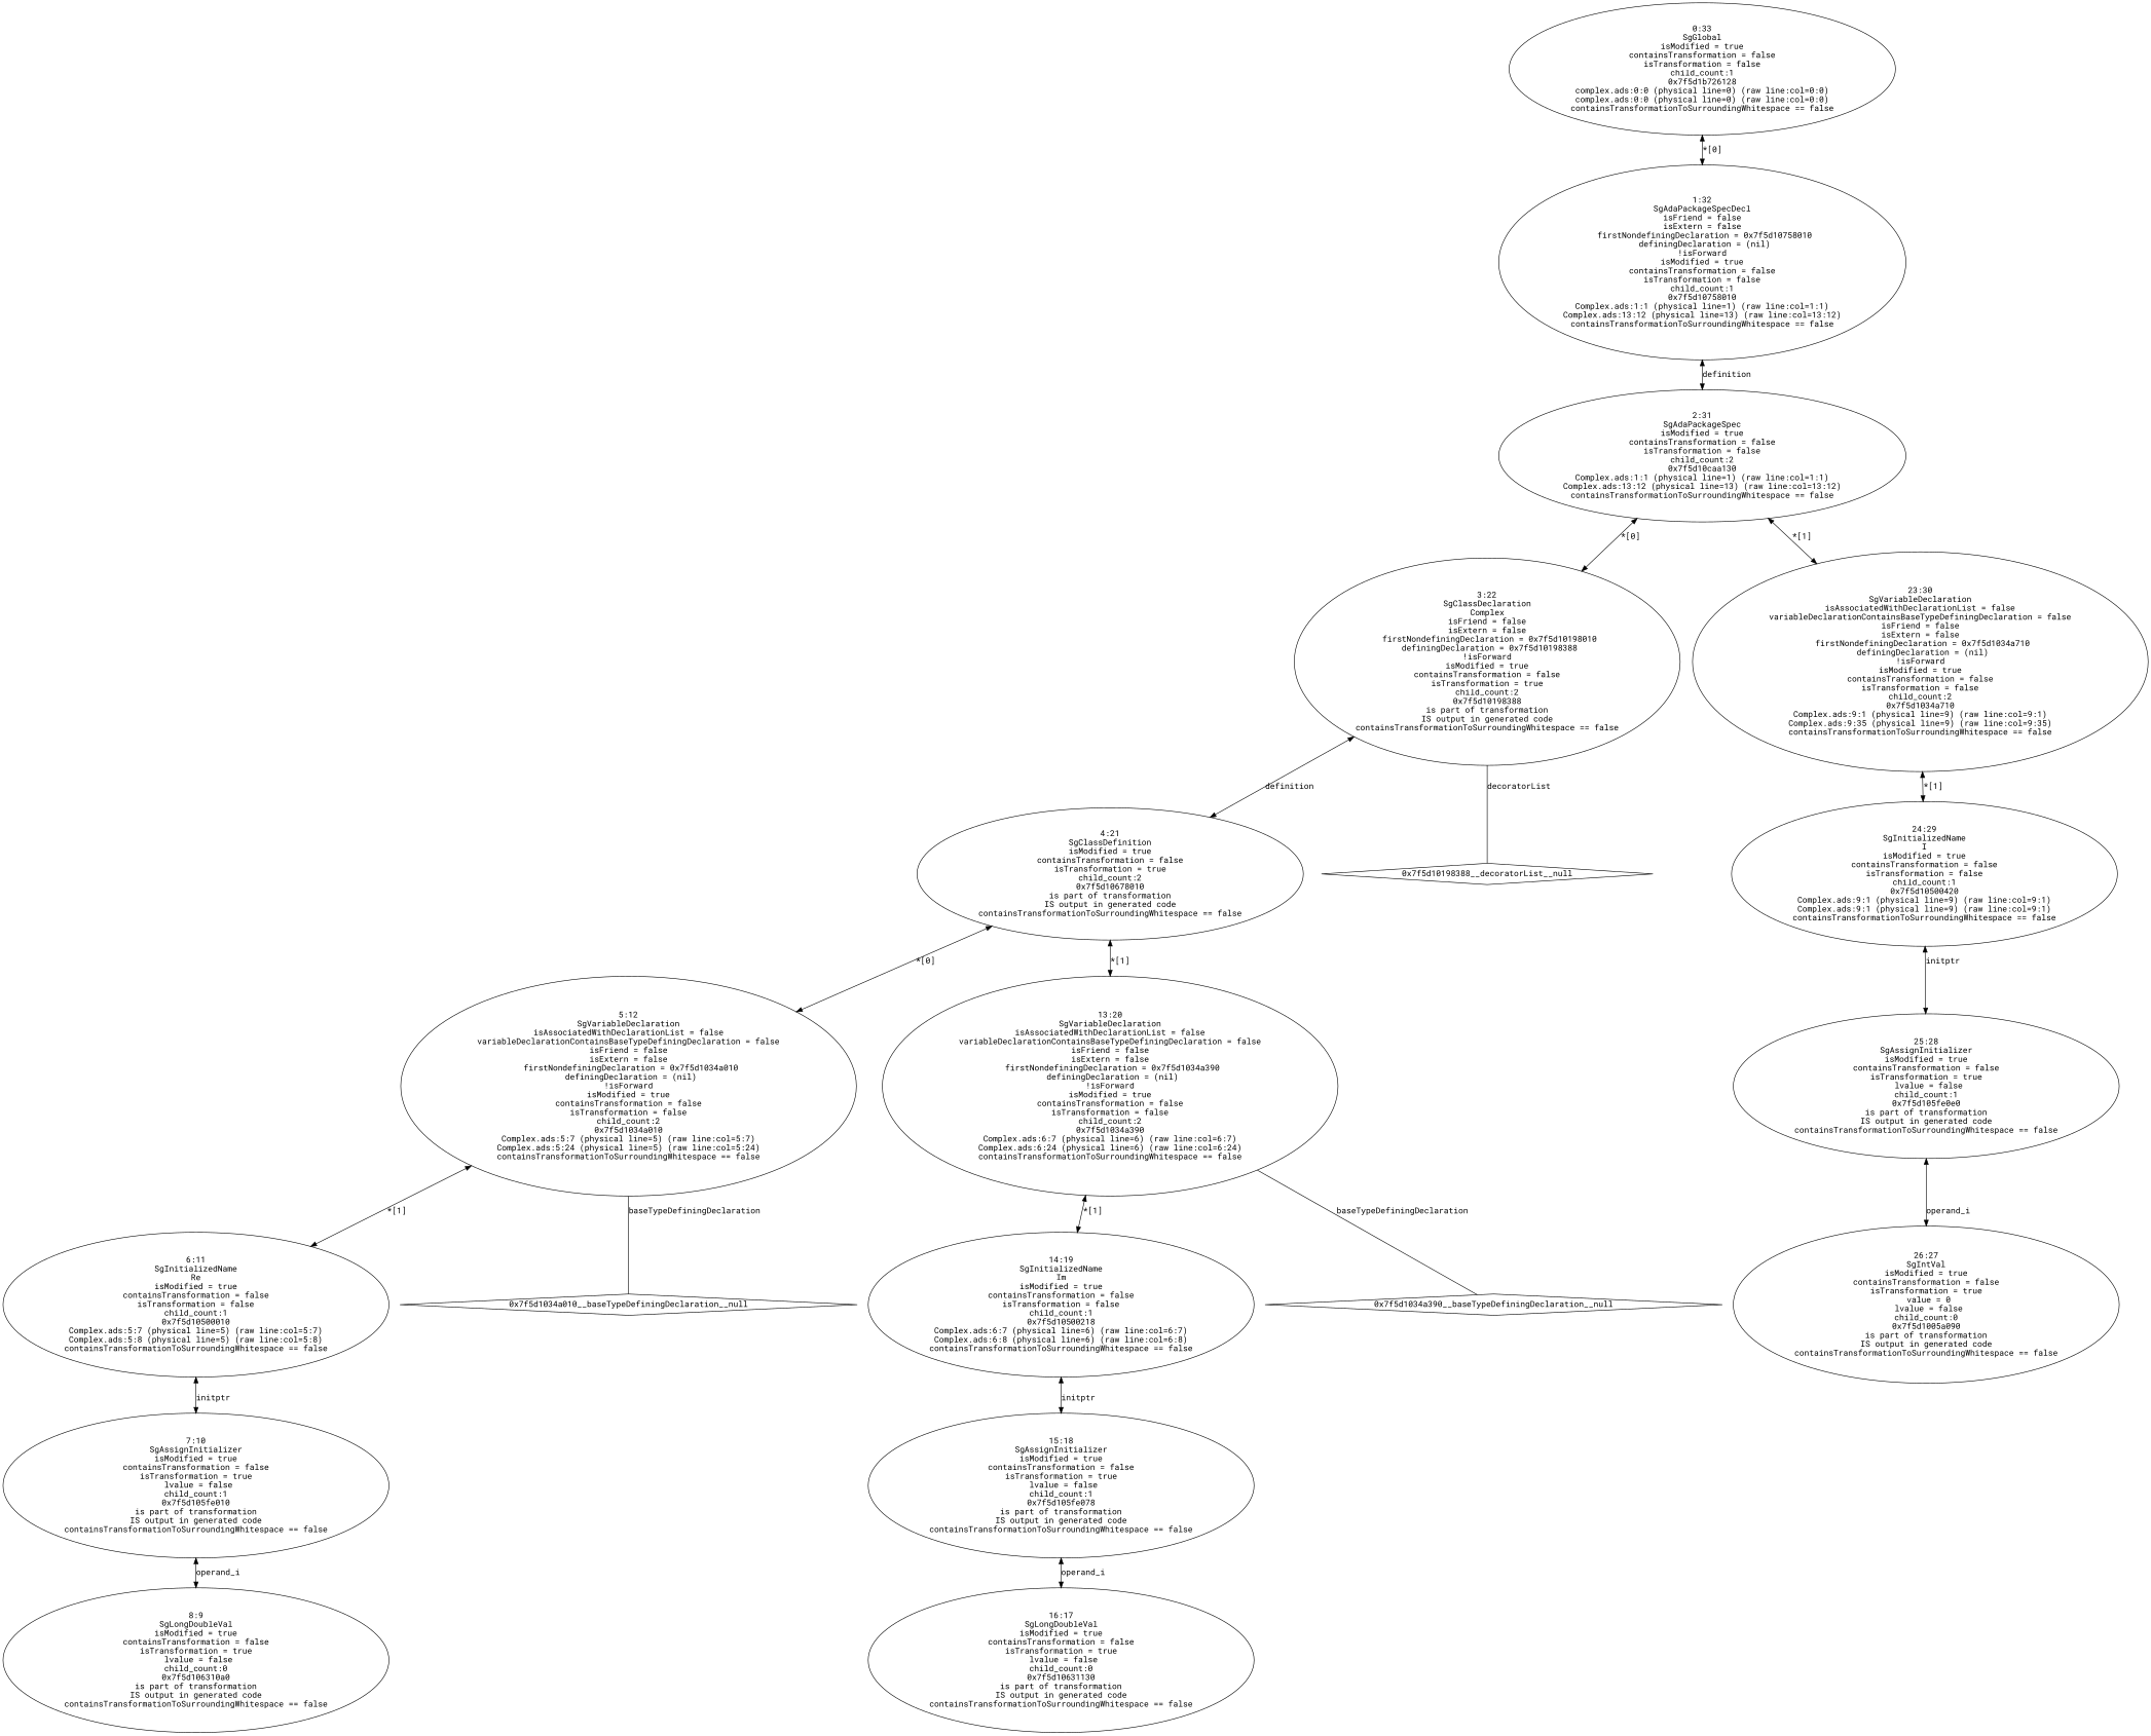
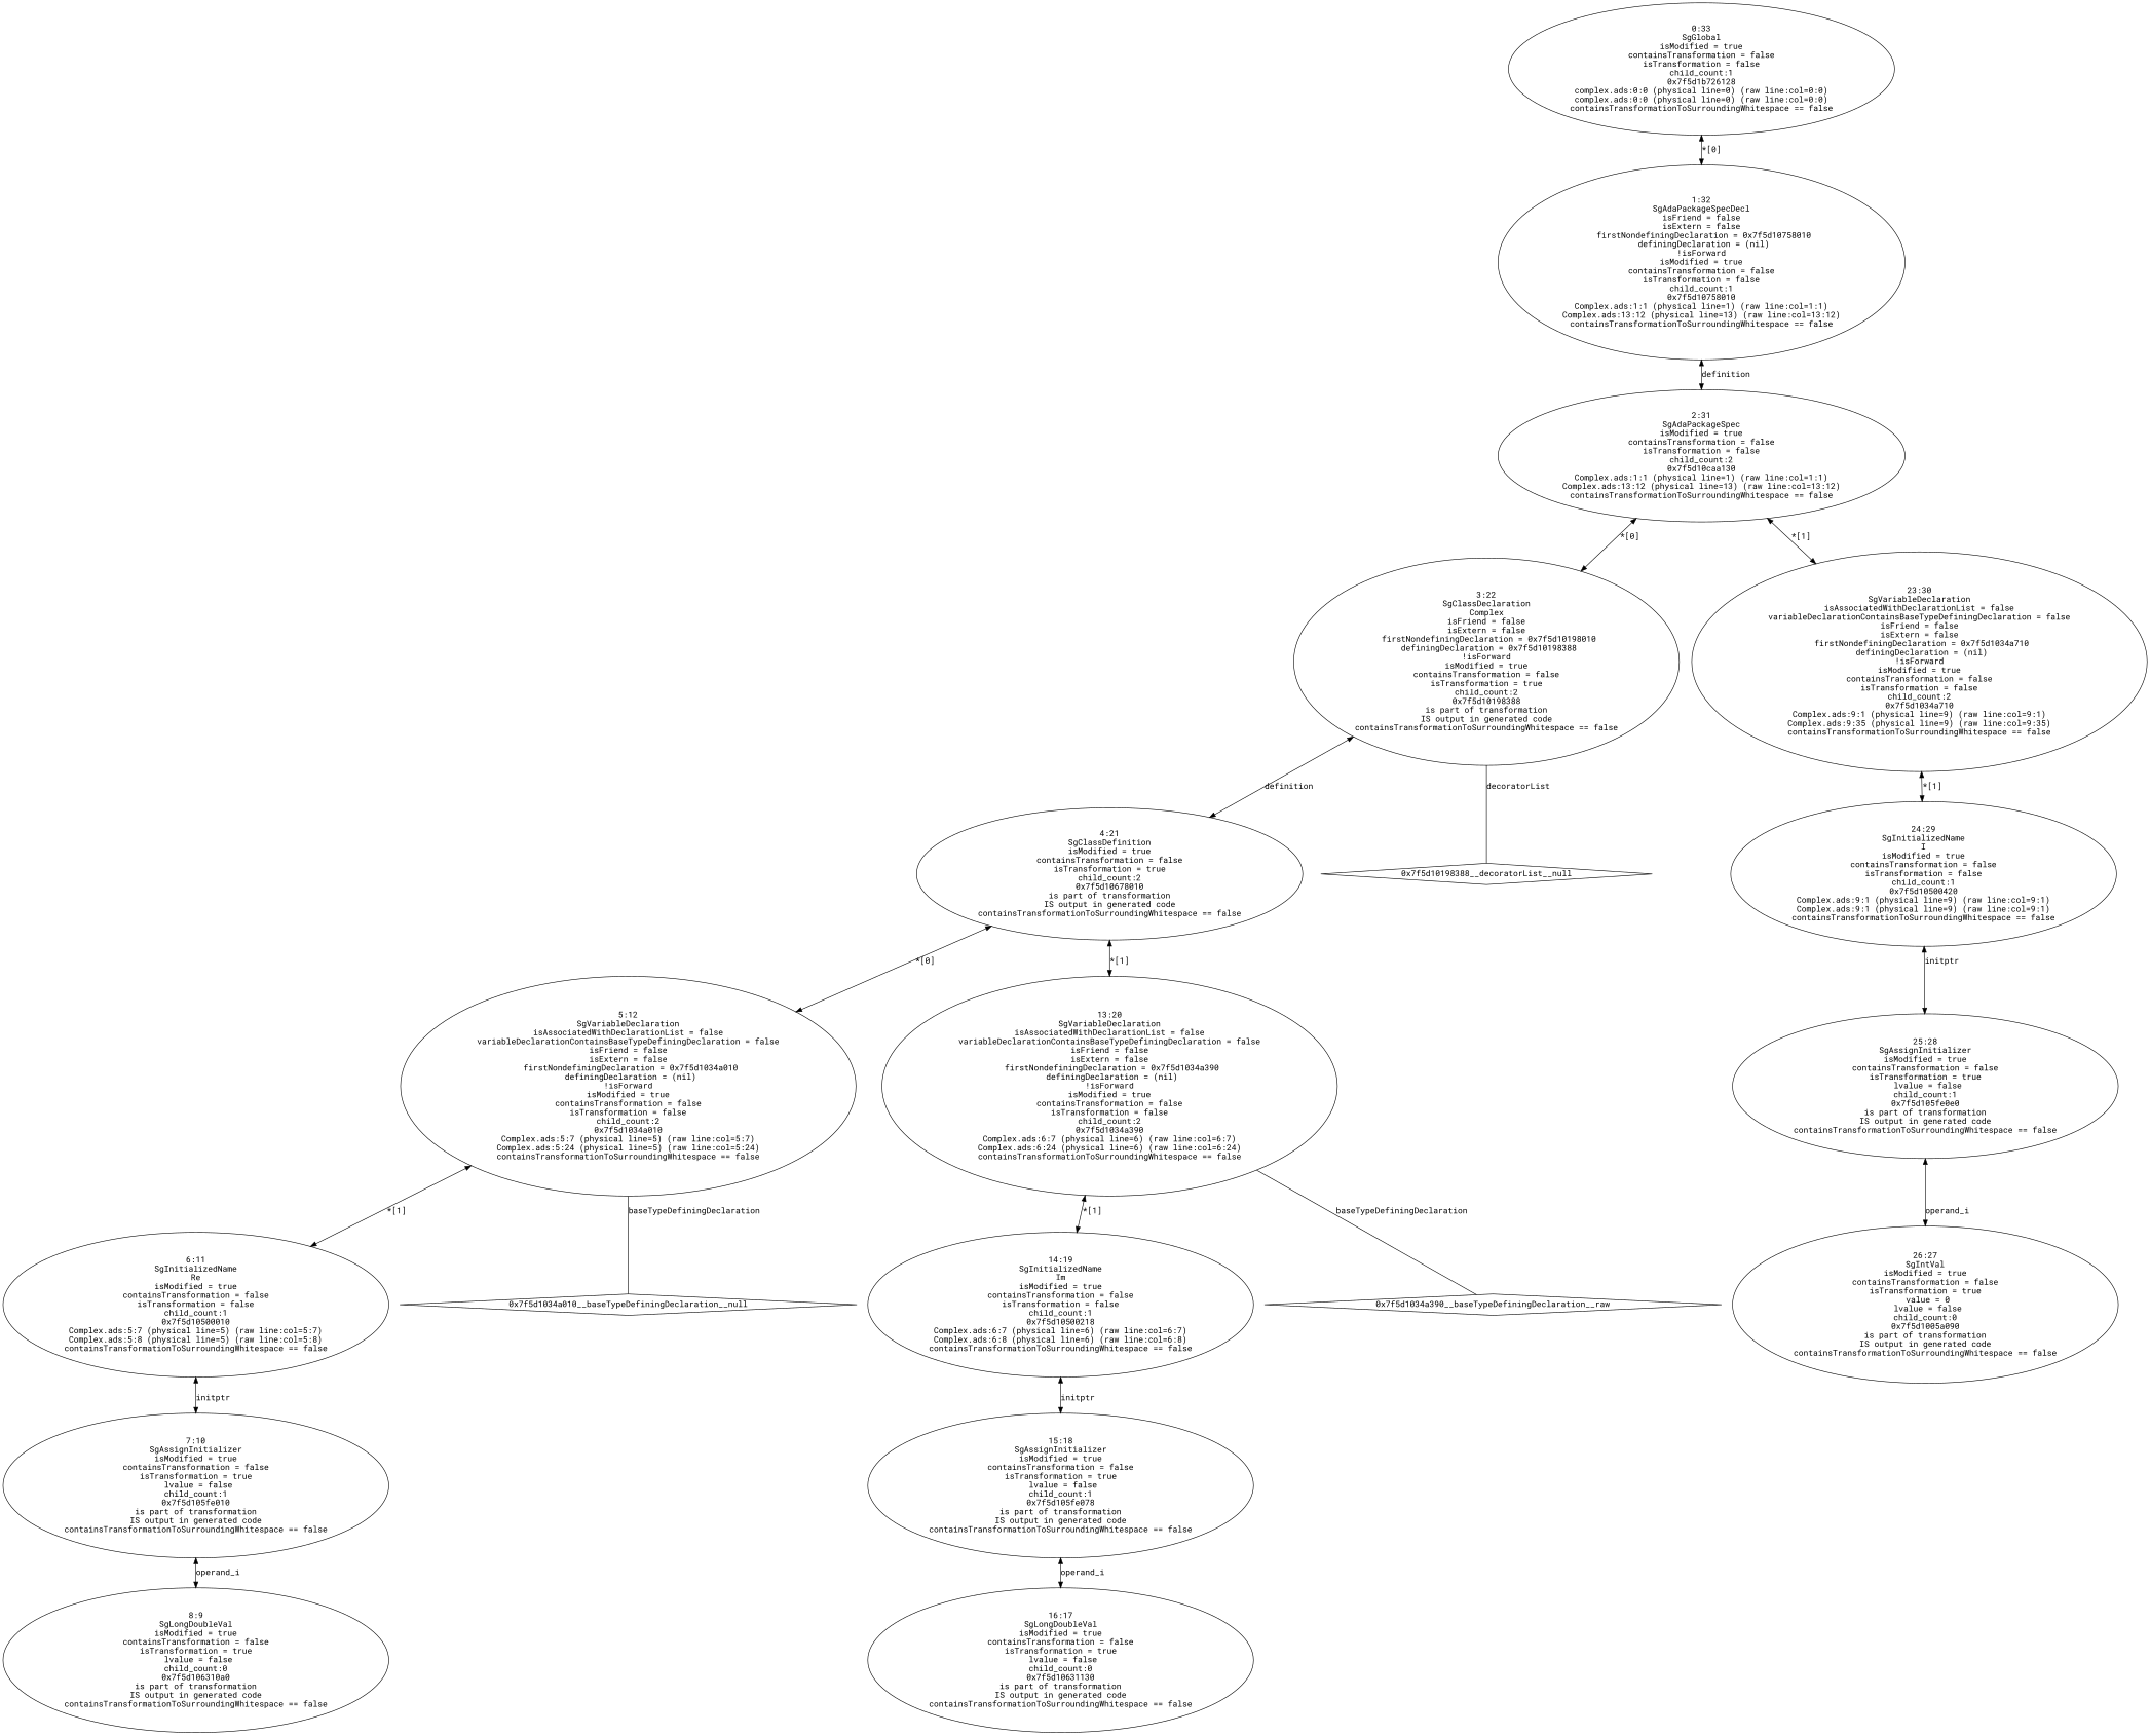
  digraph {
    fontname="Roboto Mono"
    node [fontname="Roboto Mono"]
    edge [dir=both fontname="Roboto Mono"]
    n1 [label="8:9\nSgLongDoubleVal\nisModified = true\ncontainsTransformation = false\nisTransformation = true\n lvalue = false\nchild_count:0\n0x7f5d106310a0\nis part of transformation\nIS output in generated code\ncontainsTransformationToSurroundingWhitespace == false\n"]
    n2 [label="7:10\nSgAssignInitializer\nisModified = true\ncontainsTransformation = false\nisTransformation = true\n lvalue = false\nchild_count:1\n0x7f5d105fe010\nis part of transformation\nIS output in generated code\ncontainsTransformationToSurroundingWhitespace == false\n"]
    n3 [label="6:11\nSgInitializedName\nRe\nisModified = true\ncontainsTransformation = false\nisTransformation = false\nchild_count:1\n0x7f5d10500010\nComplex.ads:5:7 (physical line=5) (raw line:col=5:7)\nComplex.ads:5:8 (physical line=5) (raw line:col=5:8)\ncontainsTransformationToSurroundingWhitespace == false\n"]
    n4 [label="5:12\nSgVariableDeclaration\n isAssociatedWithDeclarationList = false \n variableDeclarationContainsBaseTypeDefiningDeclaration = false \n isFriend = false \n isExtern = false \n firstNondefiningDeclaration = 0x7f5d1034a010\n definingDeclaration = (nil)\n!isForward\nisModified = true\ncontainsTransformation = false\nisTransformation = false\nchild_count:2\n0x7f5d1034a010\nComplex.ads:5:7 (physical line=5) (raw line:col=5:7)\nComplex.ads:5:24 (physical line=5) (raw line:col=5:24)\ncontainsTransformationToSurroundingWhitespace == false\n"]
    "0x7f5d1034a010__baseTypeDefiningDeclaration__null" [shape=diamond]
    n6 [label="16:17\nSgLongDoubleVal\nisModified = true\ncontainsTransformation = false\nisTransformation = true\n lvalue = false\nchild_count:0\n0x7f5d10631130\nis part of transformation\nIS output in generated code\ncontainsTransformationToSurroundingWhitespace == false\n"]
    n7 [label="15:18\nSgAssignInitializer\nisModified = true\ncontainsTransformation = false\nisTransformation = true\n lvalue = false\nchild_count:1\n0x7f5d105fe078\nis part of transformation\nIS output in generated code\ncontainsTransformationToSurroundingWhitespace == false\n"]
    n8 [label="14:19\nSgInitializedName\nIm\nisModified = true\ncontainsTransformation = false\nisTransformation = false\nchild_count:1\n0x7f5d10500218\nComplex.ads:6:7 (physical line=6) (raw line:col=6:7)\nComplex.ads:6:8 (physical line=6) (raw line:col=6:8)\ncontainsTransformationToSurroundingWhitespace == false\n"]
    n9 [label="13:20\nSgVariableDeclaration\n isAssociatedWithDeclarationList = false \n variableDeclarationContainsBaseTypeDefiningDeclaration = false \n isFriend = false \n isExtern = false \n firstNondefiningDeclaration = 0x7f5d1034a390\n definingDeclaration = (nil)\n!isForward\nisModified = true\ncontainsTransformation = false\nisTransformation = false\nchild_count:2\n0x7f5d1034a390\nComplex.ads:6:7 (physical line=6) (raw line:col=6:7)\nComplex.ads:6:24 (physical line=6) (raw line:col=6:24)\ncontainsTransformationToSurroundingWhitespace == false\n"]
-   "0x7f5d1034a390__baseTypeDefiningDeclaration__null" [shape=diamond]
+   "0x7f5d1034a390__baseTypeDefiningDeclaration__null" [shape=diamond label="0x7f5d1034a390__baseTypeDefiningDeclaration__raw"]
    n11 [label="4:21\nSgClassDefinition\nisModified = true\ncontainsTransformation = false\nisTransformation = true\nchild_count:2\n0x7f5d10678010\nis part of transformation\nIS output in generated code\ncontainsTransformationToSurroundingWhitespace == false\n"]
    n12 [label="3:22\nSgClassDeclaration\nComplex\n isFriend = false \n isExtern = false \n firstNondefiningDeclaration = 0x7f5d10198010\n definingDeclaration = 0x7f5d10198388\n!isForward\nisModified = true\ncontainsTransformation = false\nisTransformation = true\nchild_count:2\n0x7f5d10198388\nis part of transformation\nIS output in generated code\ncontainsTransformationToSurroundingWhitespace == false\n"]
    "0x7f5d10198388__decoratorList__null" [shape=diamond]
    n14 [label="26:27\nSgIntVal\nisModified = true\ncontainsTransformation = false\nisTransformation = true\n value = 0\n lvalue = false\nchild_count:0\n0x7f5d1005a090\nis part of transformation\nIS output in generated code\ncontainsTransformationToSurroundingWhitespace == false\n"]
    n15 [label="25:28\nSgAssignInitializer\nisModified = true\ncontainsTransformation = false\nisTransformation = true\n lvalue = false\nchild_count:1\n0x7f5d105fe0e0\nis part of transformation\nIS output in generated code\ncontainsTransformationToSurroundingWhitespace == false\n"]
    n16 [label="24:29\nSgInitializedName\nI\nisModified = true\ncontainsTransformation = false\nisTransformation = false\nchild_count:1\n0x7f5d10500420\nComplex.ads:9:1 (physical line=9) (raw line:col=9:1)\nComplex.ads:9:1 (physical line=9) (raw line:col=9:1)\ncontainsTransformationToSurroundingWhitespace == false\n"]
    n17 [label="23:30\nSgVariableDeclaration\n isAssociatedWithDeclarationList = false \n variableDeclarationContainsBaseTypeDefiningDeclaration = false \n isFriend = false \n isExtern = false \n firstNondefiningDeclaration = 0x7f5d1034a710\n definingDeclaration = (nil)\n!isForward\nisModified = true\ncontainsTransformation = false\nisTransformation = false\nchild_count:2\n0x7f5d1034a710\nComplex.ads:9:1 (physical line=9) (raw line:col=9:1)\nComplex.ads:9:35 (physical line=9) (raw line:col=9:35)\ncontainsTransformationToSurroundingWhitespace == false\n"]
    n18 [label="2:31\nSgAdaPackageSpec\nisModified = true\ncontainsTransformation = false\nisTransformation = false\nchild_count:2\n0x7f5d10caa130\nComplex.ads:1:1 (physical line=1) (raw line:col=1:1)\nComplex.ads:13:12 (physical line=13) (raw line:col=13:12)\ncontainsTransformationToSurroundingWhitespace == false\n"]
    n19 [label="1:32\nSgAdaPackageSpecDecl\n isFriend = false \n isExtern = false \n firstNondefiningDeclaration = 0x7f5d10758010\n definingDeclaration = (nil)\n!isForward\nisModified = true\ncontainsTransformation = false\nisTransformation = false\nchild_count:1\n0x7f5d10758010\nComplex.ads:1:1 (physical line=1) (raw line:col=1:1)\nComplex.ads:13:12 (physical line=13) (raw line:col=13:12)\ncontainsTransformationToSurroundingWhitespace == false\n"]
    n20 [label="0:33\nSgGlobal\nisModified = true\ncontainsTransformation = false\nisTransformation = false\nchild_count:1\n0x7f5d1b726128\ncomplex.ads:0:0 (physical line=0) (raw line:col=0:0)\ncomplex.ads:0:0 (physical line=0) (raw line:col=0:0)\ncontainsTransformationToSurroundingWhitespace == false\n"]
    n2 -> n1 [label=operand_i]
    n3 -> n2 [label=initptr]
    n4 -> n3 [label="*[1]"]
    n4 -> "0x7f5d1034a010__baseTypeDefiningDeclaration__null" [dir=none label=baseTypeDefiningDeclaration]
    n7 -> n6 [label=operand_i]
    n8 -> n7 [label=initptr]
    n9 -> n8 [label="*[1]"]
    n9 -> "0x7f5d1034a390__baseTypeDefiningDeclaration__null" [dir=none label=baseTypeDefiningDeclaration]
    n11 -> n4 [label="*[0]"]
    n11 -> n9 [label="*[1]"]
    n12 -> n11 [label=definition]
    n12 -> "0x7f5d10198388__decoratorList__null" [dir=none label=decoratorList]
    n15 -> n14 [label=operand_i]
    n16 -> n15 [label=initptr]
    n17 -> n16 [label="*[1]"]
    n18 -> n12 [label="*[0]"]
    n18 -> n17 [label="*[1]"]
    n19 -> n18 [label=definition]
    n20 -> n19 [label="*[0]"]
  }
